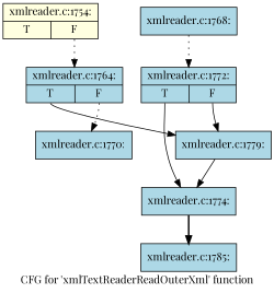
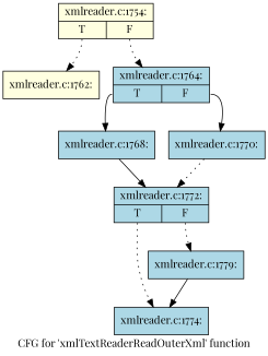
  digraph {
    fontname="Playfair Display"
    label="CFG for 'xmlTextReaderReadOuterXml' function"
    node [fillcolor=lightblue fontname="Playfair Display" shape=record style=filled]
    edge [fontname="Playfair Display" style=solid]
    n1 [fillcolor=lightyellow label="{xmlreader.c:1754:|{<s0>T|<s1>F}}"]
+   n2 [fillcolor=lightyellow label="{xmlreader.c:1762:}"]
    n3 [label="{xmlreader.c:1764:|{<s0>T|<s1>F}}"]
    n4 [label="{xmlreader.c:1768:}"]
    n5 [label="{xmlreader.c:1770:}"]
-   n6 [label="{xmlreader.c:1785:}"]
    n7 [label="{xmlreader.c:1772:|{<s0>T|<s1>F}}"]
    n8 [label="{xmlreader.c:1774:}"]
    n9 [label="{xmlreader.c:1779:}"]
+   n1 -> n2 [style=dotted tailport=s0]
    n1 -> n3 [style=dotted tailport=s1]
-   n3 -> n9 [tailport=s0]
-   n3 -> n5 [style=dotted tailport=s1]
-   n4 -> n7 [style=dotted]
-   n7 -> n8 [tailport=s0]
-   n7 -> n9 [tailport=s1]
-   n8 -> n6 [style=bold]
+   n3 -> n4 [tailport=s0]
+   n3 -> n5 [tailport=s1]
+   n4 -> n7
+   n5 -> n7 [style=dotted]
+   n7 -> n8 [style=dotted tailport=s0]
+   n7 -> n9 [style=dotted tailport=s1]
    n9 -> n8
  }
